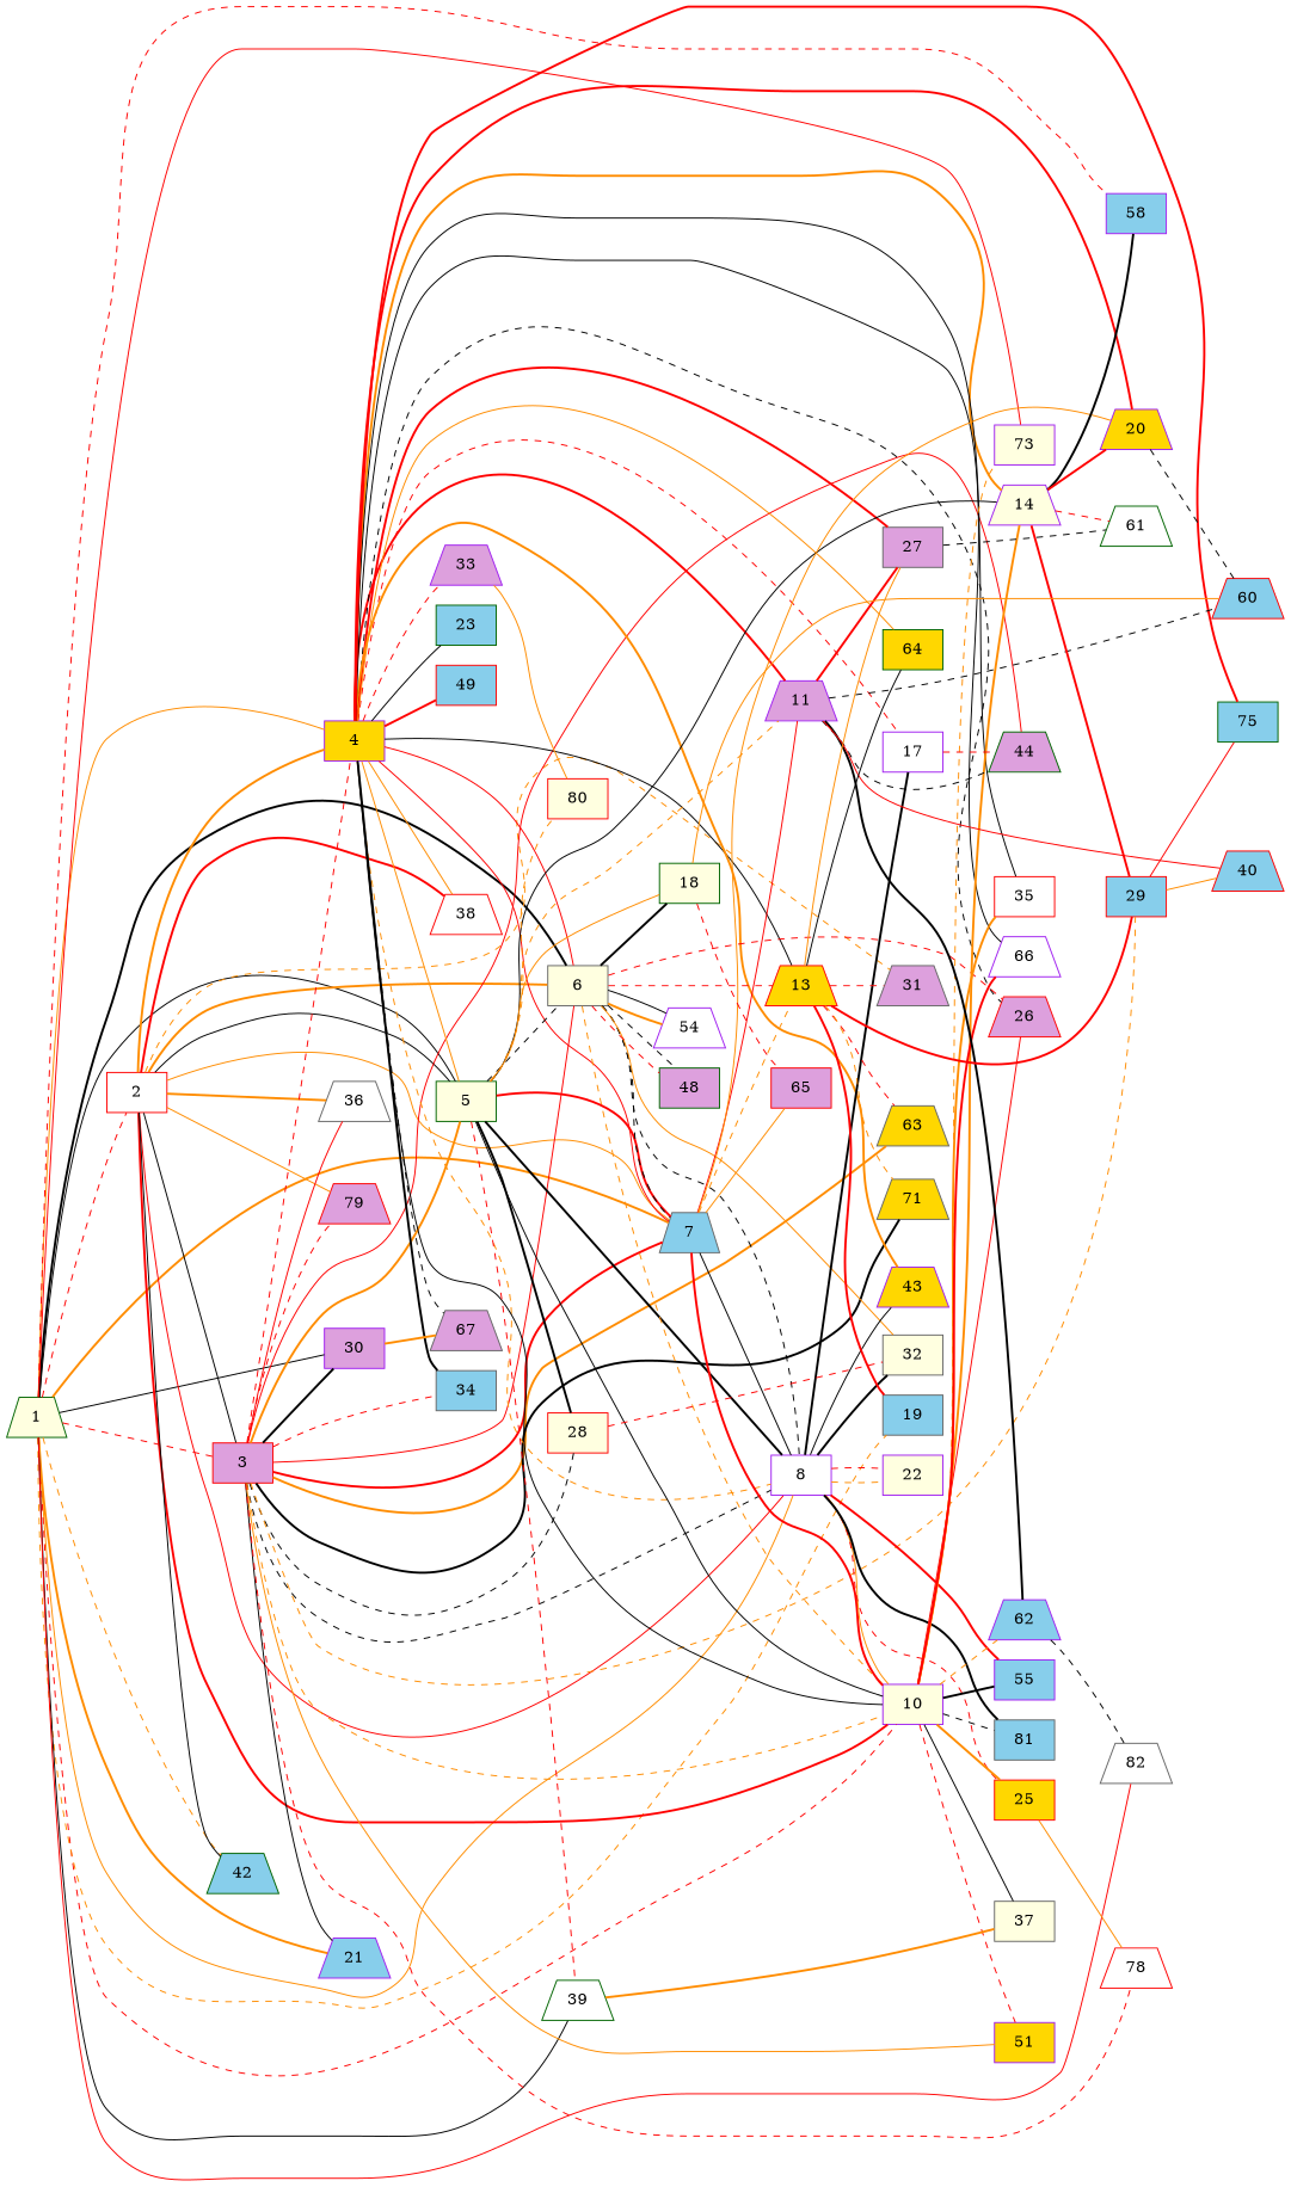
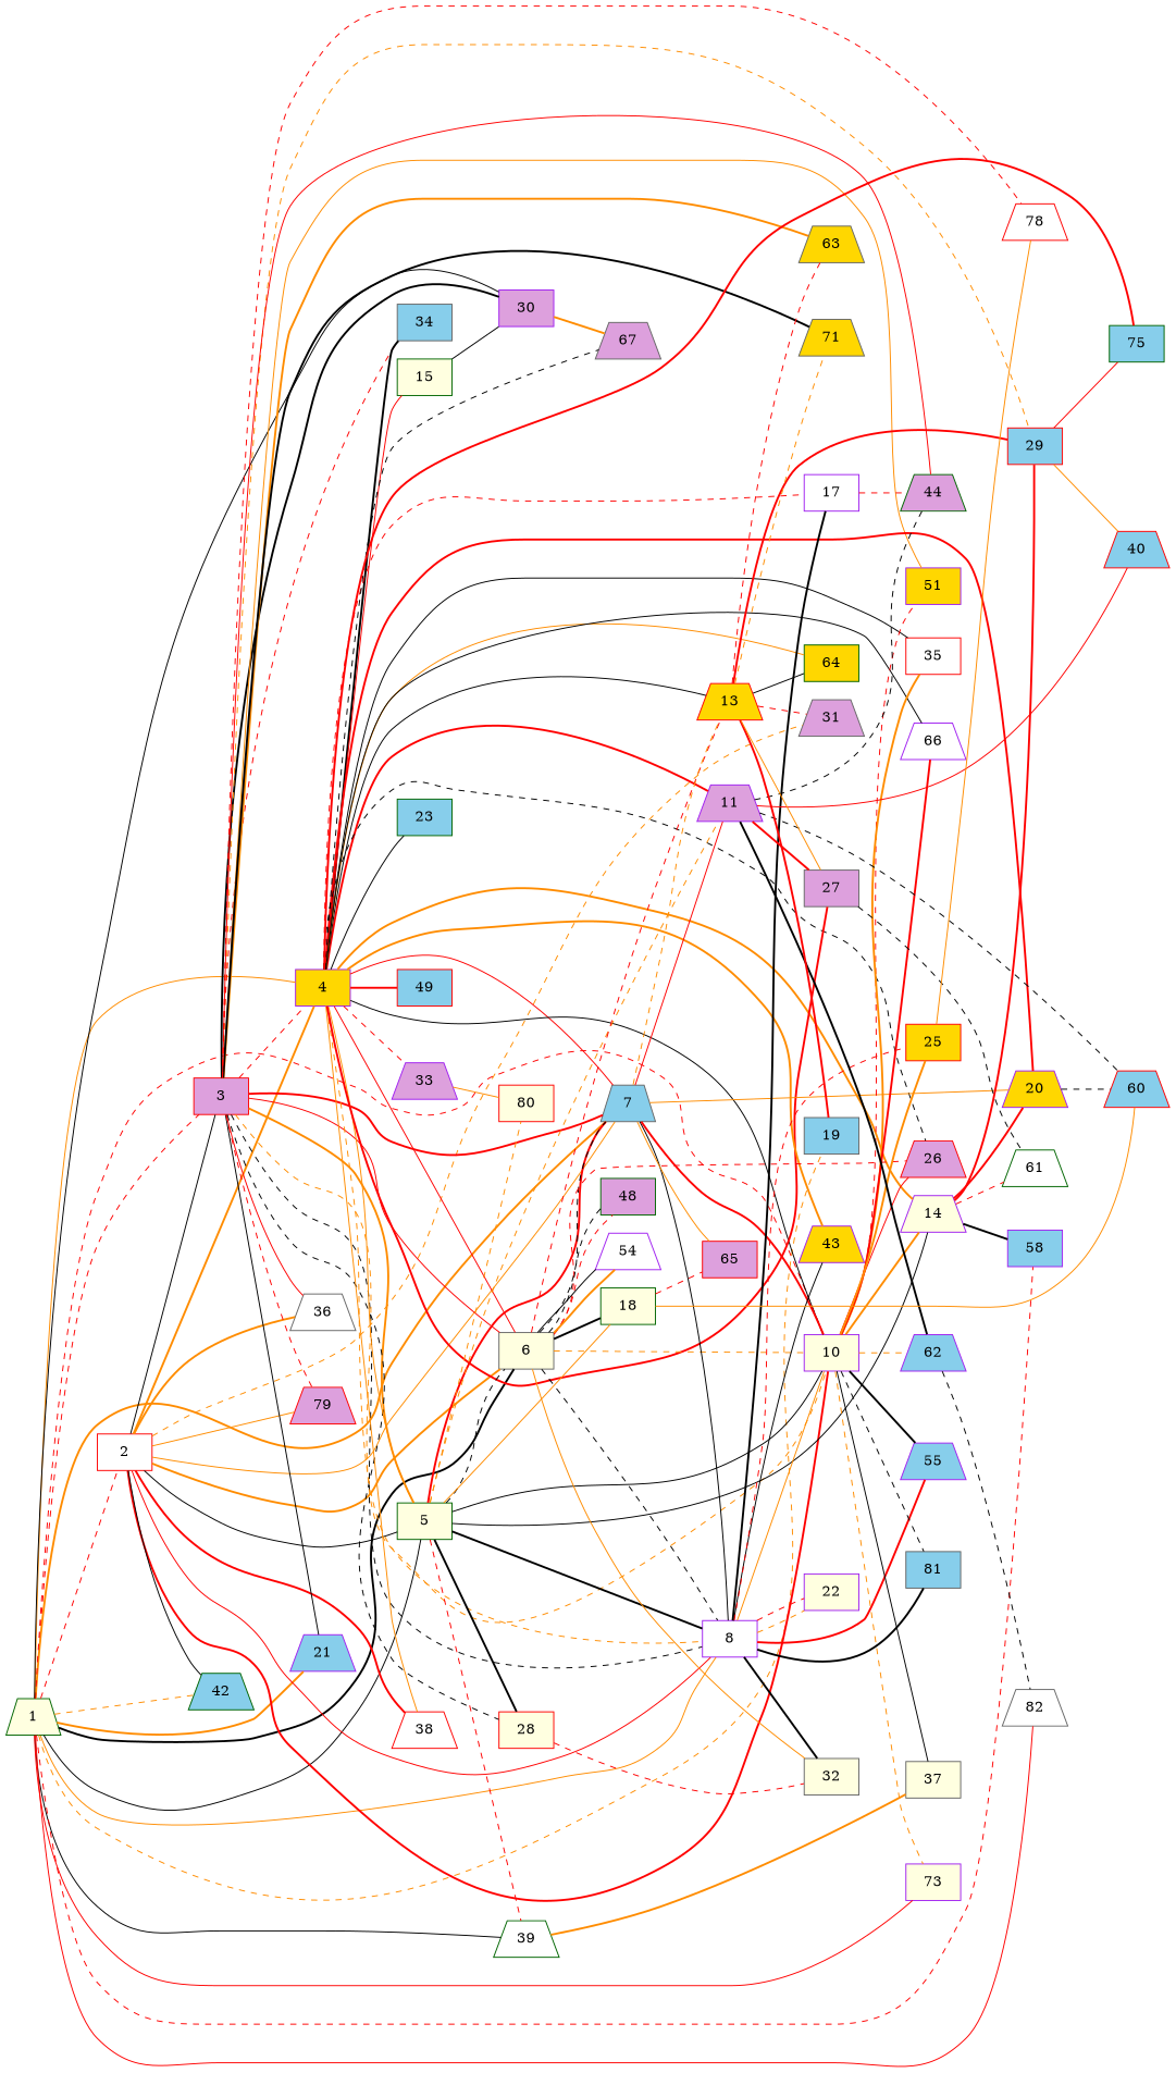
  graph {
    rankdir=LR
    node [color=purple fillcolor=skyblue shape=box style=filled]
    edge [color=red style=dashed]
    1 [color=darkgreen fillcolor=lightyellow shape=trapezium super="+57"]
    2 [color=red fillcolor=white super="+12"]
    3 [color=red fillcolor=plum super="+24"]
    4 [fillcolor=gold super="+9"]
    5 [color=darkgreen fillcolor=lightyellow super="+53"]
    6 [color=gray40 fillcolor=lightyellow super="+59"]
    7 [color=gray40 shape=trapezium super="+41"]
    8 [fillcolor=white super="+52"]
    10 [fillcolor=lightyellow super="+56"]
    19 [color=gray40]
    21 [shape=trapezium]
    30 [fillcolor=plum super="+77"]
    39 [color=darkgreen fillcolor=white shape=trapezium]
    42 [color=darkgreen shape=trapezium]
    58
    73 [fillcolor=lightyellow]
    82 [color=gray40 fillcolor=white shape=trapezium]
    31 [color=gray40 fillcolor=plum shape=trapezium]
    36 [color=gray40 fillcolor=white shape=trapezium]
    38 [color=red fillcolor=white shape=trapezium]
    79 [color=red fillcolor=plum shape=trapezium]
    28 [color=red fillcolor=lightyellow]
    29 [color=red super="+72"]
    34 [color=gray40]
    51 [fillcolor=gold super="+69"]
    63 [color=gray40 fillcolor=gold shape=trapezium]
    71 [color=gray40 fillcolor=gold shape=trapezium]
    78 [color=red fillcolor=white shape=trapezium]
    44 [color=darkgreen fillcolor=plum shape=trapezium]
    11 [fillcolor=plum shape=trapezium super="+68"]
    13 [color=red fillcolor=gold shape=trapezium super="+16"]
    14 [fillcolor=lightyellow shape=trapezium super="+76"]
+   15 [color=darkgreen fillcolor=lightyellow super="+74"]
    17 [fillcolor=white]
    20 [fillcolor=gold shape=trapezium super="+47"]
    23 [color=darkgreen]
    26 [color=red fillcolor=plum shape=trapezium super="+46"]
    27 [color=gray40 fillcolor=plum super="+45"]
    33 [fillcolor=plum shape=trapezium]
    35 [color=red fillcolor=white]
    43 [fillcolor=gold shape=trapezium]
    49 [color=red]
    64 [color=darkgreen fillcolor=gold]
    66 [fillcolor=white shape=trapezium]
    67 [color=gray40 fillcolor=plum shape=trapezium]
    75 [color=darkgreen]
    18 [color=darkgreen fillcolor=lightyellow]
    80 [color=red fillcolor=lightyellow]
    32 [color=gray40 fillcolor=lightyellow super="+50"]
    48 [color=darkgreen fillcolor=plum]
    54 [fillcolor=white shape=trapezium]
    65 [color=red fillcolor=plum]
    22 [fillcolor=lightyellow]
    25 [color=red fillcolor=gold]
-   55
+   55 [shape=trapezium]
    81 [color=gray40]
    37 [color=gray40 fillcolor=lightyellow]
    62 [shape=trapezium]
    40 [color=red shape=trapezium]
    60 [color=red shape=trapezium super="+70"]
    61 [color=darkgreen fillcolor=white shape=trapezium]
    1 -- 2
    1 -- 3
    1 -- 4 [color=darkorange style=solid weight=2]
    1 -- 5 [color=black style=solid]
    1 -- 6 [color=black style=bold]
    1 -- 7 [color=darkorange style=bold]
    1 -- 8 [color=darkorange style=solid]
    1 -- 10 [weight=2]
    1 -- 19 [color=darkorange]
    1 -- 21 [color=darkorange style=bold]
    1 -- 30 [color=black style=solid]
    1 -- 39 [color=black style=solid]
    1 -- 42 [color=darkorange]
    1 -- 58
    1 -- 73 [style=solid]
    1 -- 82 [style=solid]
    2 -- 3 [color=black style=solid weight=2]
    2 -- 4 [color=darkorange style=bold weight=2]
    2 -- 5 [color=black style=solid]
    2 -- 6 [color=darkorange style=bold]
    2 -- 7 [color=darkorange style=solid]
    2 -- 8 [style=solid]
    2 -- 10 [style=bold]
    2 -- 42 [color=black style=solid]
    2 -- 31 [color=darkorange]
    2 -- 36 [color=darkorange style=bold]
    2 -- 38 [style=bold]
    2 -- 79 [color=darkorange style=solid]
    3 -- 4 [weight=2]
    3 -- 5 [color=darkorange style=bold]
    3 -- 6 [style=solid]
    3 -- 7 [style=bold]
    3 -- 8 [color=black weight=2]
    3 -- 10 [color=darkorange]
    3 -- 21 [color=black style=solid]
    3 -- 30 [color=black style=bold]
    3 -- 36 [style=solid]
    3 -- 79
    3 -- 28 [color=black]
    3 -- 29 [color=darkorange]
    3 -- 34
    3 -- 51 [color=darkorange style=solid weight=2]
    3 -- 63 [color=darkorange style=bold]
    3 -- 71 [color=black style=bold]
    3 -- 78
    3 -- 44 [style=solid]
    4 -- 5 [color=darkorange style=solid weight=3]
    4 -- 6 [style=solid weight=3]
    4 -- 7 [style=solid weight=2]
    4 -- 8 [color=darkorange weight=3]
    4 -- 10 [color=black style=solid weight=2]
    4 -- 38 [color=darkorange style=solid]
    4 -- 34 [color=black style=bold]
    4 -- 11 [style=bold]
    4 -- 13 [color=black style=solid]
    4 -- 14 [color=darkorange style=bold]
+   4 -- 15 [style=solid weight=3]
    4 -- 17
    4 -- 20 [style=bold]
    4 -- 23 [color=black style=solid weight=2]
    4 -- 26 [color=black]
    4 -- 27 [style=bold]
    4 -- 33 [weight=2]
    4 -- 35 [color=black style=solid]
    4 -- 43 [color=darkorange style=bold]
    4 -- 49 [style=bold weight=2]
    4 -- 64 [color=darkorange style=solid]
    4 -- 66 [color=black style=solid]
    4 -- 67 [color=black]
    4 -- 75 [style=bold]
    5 -- 6 [color=black]
    5 -- 7 [style=bold]
    5 -- 8 [color=black style=bold]
    5 -- 10 [color=black style=solid weight=2]
    5 -- 39
    5 -- 28 [color=black style=bold]
    5 -- 11 [color=darkorange]
    5 -- 14 [color=black style=solid]
    5 -- 18 [color=darkorange style=solid]
    5 -- 80 [color=darkorange]
    6 -- 7 [color=black]
    6 -- 8 [color=black]
    6 -- 10 [color=darkorange]
    6 -- 13
    6 -- 26
    6 -- 18 [color=black style=bold]
    6 -- 32 [color=darkorange style=solid]
    6 -- 48
    6 -- 48 [color=black]
    6 -- 54 [color=darkorange style=bold]
    6 -- 54 [color=black style=solid]
    7 -- 8 [color=black style=solid]
    7 -- 10 [style=bold]
    7 -- 11 [style=solid]
    7 -- 13 [color=darkorange]
    7 -- 20 [color=darkorange style=solid]
    7 -- 65 [color=darkorange style=solid]
    8 -- 10 [color=darkorange style=solid]
    8 -- 17 [color=black style=bold]
    8 -- 43 [color=black style=solid]
    8 -- 32 [color=black style=bold]
    8 -- 22 [color=darkorange]
    8 -- 22
    8 -- 25
    8 -- 55 [style=bold]
    8 -- 81 [color=black style=bold]
    10 -- 73 [color=darkorange]
    10 -- 51
    10 -- 14 [color=darkorange style=bold]
    10 -- 26 [style=solid]
    10 -- 35 [color=darkorange style=bold]
    10 -- 66 [style=bold]
    10 -- 25 [color=darkorange style=bold]
    10 -- 55 [color=black style=bold]
    10 -- 81 [color=black]
    10 -- 37 [color=black style=solid]
    10 -- 62 [color=darkorange]
    30 -- 67 [color=darkorange style=bold]
    39 -- 37 [color=darkorange style=bold]
    28 -- 32
    29 -- 75 [style=solid]
    29 -- 40 [color=darkorange style=solid]
    11 -- 44 [color=black]
    11 -- 27 [style=bold]
    11 -- 62 [color=black style=bold]
    11 -- 40 [style=solid]
    11 -- 60 [color=black]
    13 -- 19 [style=bold]
    13 -- 31
    13 -- 29 [style=bold]
    13 -- 63
    13 -- 71 [color=darkorange]
    13 -- 27 [color=darkorange style=solid]
    13 -- 64 [color=black style=solid]
    14 -- 58 [color=black style=bold]
    14 -- 29 [style=bold]
    14 -- 20 [style=bold]
    14 -- 61
+   15 -- 30 [color=black style=solid]
    17 -- 44
    20 -- 60 [color=black]
    27 -- 61 [color=black]
    33 -- 80 [color=darkorange style=solid]
    18 -- 65
    18 -- 60 [color=darkorange style=solid]
    25 -- 78 [color=darkorange style=solid]
    62 -- 82 [color=black]
  }
